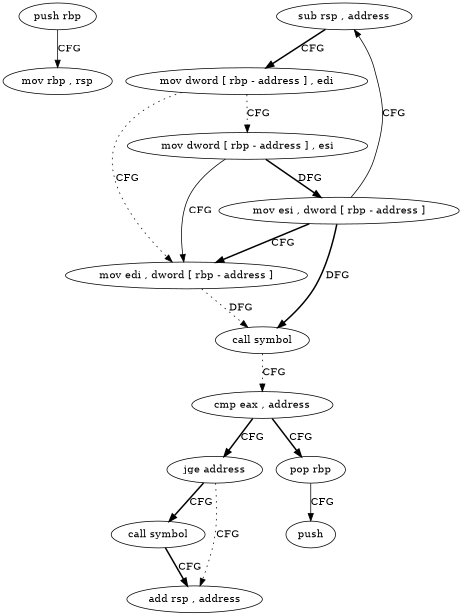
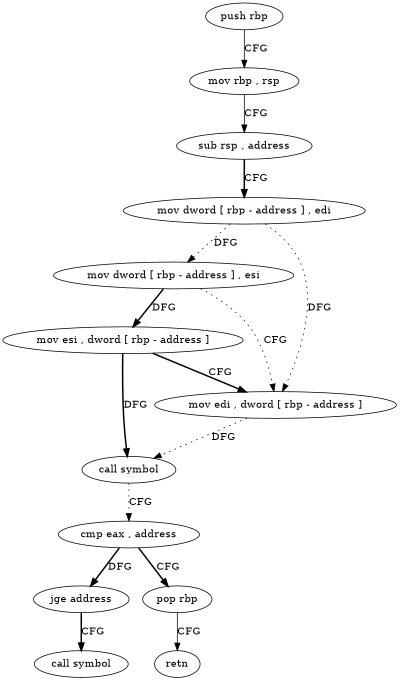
  digraph {
    edge [style=bold]
    n1 [label="push rbp"]
    n2 [label="mov rbp , rsp"]
    n3 [label="sub rsp , address"]
    n4 [label="mov dword [ rbp - address ] , edi"]
    n5 [label="mov dword [ rbp - address ] , esi"]
    n6 [label="mov edi , dword [ rbp - address ]"]
    n7 [label="mov esi , dword [ rbp - address ]"]
    n8 [label="call symbol"]
    n9 [label="cmp eax , address"]
    n10 [label="jge address"]
    n11 [label="pop rbp"]
-   n12 [label="add rsp , address"]
    n13 [label="call symbol"]
-   n14 [label=push]
+   n14 [label=retn]
    n1 -> n2 [label=CFG style=solid]
-   n7 -> n3 [label=CFG style=solid]
+   n2 -> n3 [label=CFG style=solid]
    n3 -> n4 [label=CFG]
-   n4 -> n5 [label=CFG style=dotted]
-   n4 -> n6 [label=CFG style=dotted]
-   n5 -> n6 [label=CFG style=solid]
+   n4 -> n5 [label=DFG style=dotted]
+   n4 -> n6 [label=DFG style=dotted]
+   n5 -> n6 [label=CFG style=dotted]
    n5 -> n7 [label=DFG]
    n6 -> n8 [label=DFG style=dotted]
    n7 -> n6 [label=CFG]
    n7 -> n8 [label=DFG]
    n8 -> n9 [label=CFG style=dotted]
-   n9 -> n10 [label=CFG]
+   n9 -> n10 [label=DFG]
    n9 -> n11 [label=CFG]
-   n10 -> n12 [label=CFG style=dotted]
    n10 -> n13 [label=CFG]
    n11 -> n14 [label=CFG style=solid]
-   n13 -> n12 [label=CFG]
  }
